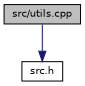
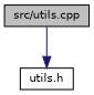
  digraph {
    node [color=black fontname=Helvetica fontsize=10 shape=record style=filled]
    n1 [fillcolor=grey75 fontcolor=black height=0.2 label="src/utils.cpp" width=0.4]
-   n2 [fillcolor=white height=0.2 label="src.h" width=0.4]
+   n2 [fillcolor=white height=0.2 label="utils.h" width=0.4]
    n1 -> n2 [color=midnightblue fontname=Helvetica fontsize=10 labelfontname=Helvetica labelfontsize=10 style=solid]
  }
